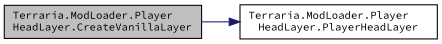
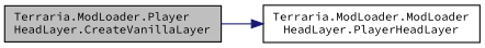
  digraph {
    rankdir=LR
    fontname="Source Code Pro"
    node [color=black fontname="Source Code Pro" fontsize=10 shape=record style=filled]
    n1 [fillcolor=grey75 fontcolor=black height=0.2 label="Terraria.ModLoader.Player\lHeadLayer.CreateVanillaLayer" width=0.4]
-   n2 [fillcolor=white height=0.2 label="Terraria.ModLoader.Player\lHeadLayer.PlayerHeadLayer" width=0.4]
+   n2 [fillcolor=white height=0.2 label="Terraria.ModLoader.ModLoader\lHeadLayer.PlayerHeadLayer" width=0.4]
    n1 -> n2 [color=midnightblue fontname="Source Code Pro" fontsize=10 labelfontname=Helvetica labelfontsize=10 style=solid]
  }
